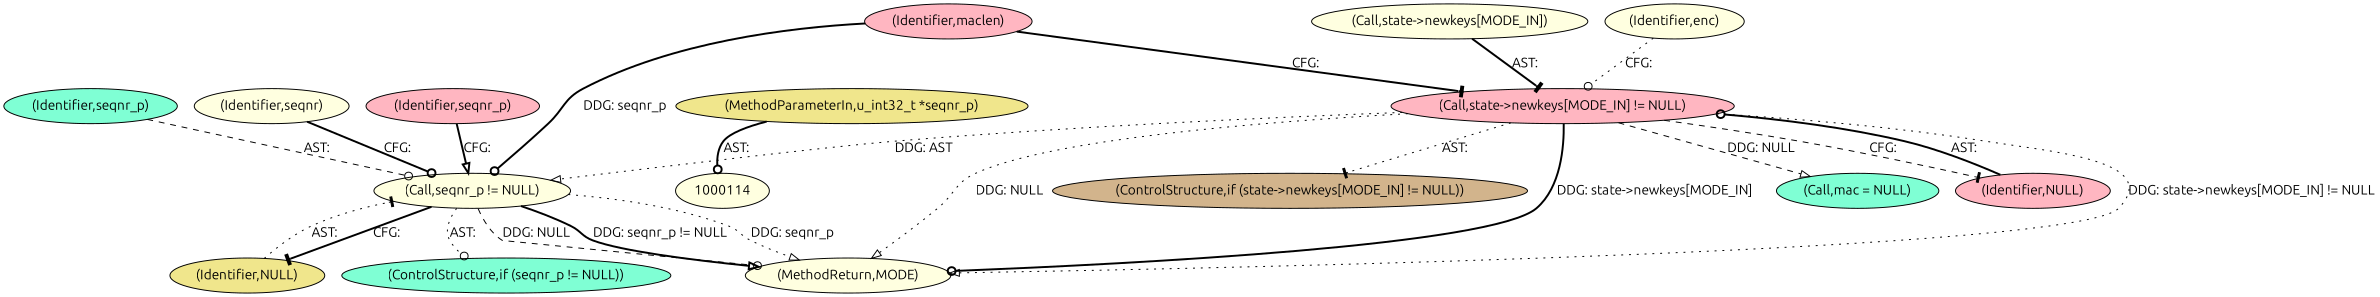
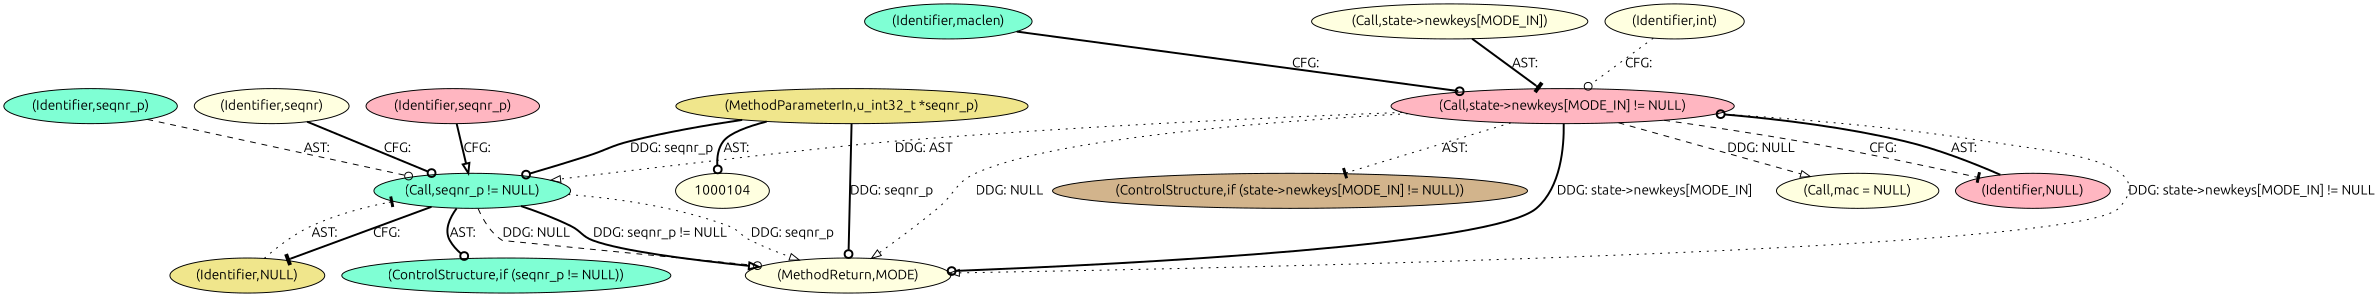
  digraph {
    fontname=Ubuntu
    node [fillcolor=lightyellow fontname=Ubuntu style=filled]
    edge [arrowhead=odot fontname=Ubuntu style=bold]
-   n1 [label="(Call,seqnr_p != NULL)"]
+   n1 [fillcolor=aquamarine label="(Call,seqnr_p != NULL)"]
    n2 [fillcolor=khaki label="(Identifier,NULL)"]
    n3 [label="(MethodReturn,MODE)"]
    n4 [fillcolor=aquamarine label="(ControlStructure,if (seqnr_p != NULL))"]
    n5 [fillcolor=khaki label="(MethodParameterIn,u_int32_t *seqnr_p)"]
-   1000114
+   1000114 [label=1000104]
    n7 [fillcolor=lightpink label="(Call,state->newkeys[MODE_IN] != NULL)"]
    n8 [fillcolor=tan label="(ControlStructure,if (state->newkeys[MODE_IN] != NULL))"]
    n9 [fillcolor=lightpink label="(Identifier,NULL)"]
-   n10 [fillcolor=aquamarine label="(Call,mac = NULL)"]
+   n10 [label="(Call,mac = NULL)"]
    n11 [label="(Identifier,seqnr)"]
    n12 [fillcolor=lightpink label="(Identifier,seqnr_p)"]
-   n13 [fillcolor=lightpink label="(Identifier,maclen)"]
+   n13 [fillcolor=aquamarine label="(Identifier,maclen)"]
    n14 [label="(Call,state->newkeys[MODE_IN])"]
    n15 [fillcolor=aquamarine label="(Identifier,seqnr_p)"]
-   n16 [label="(Identifier,enc)"]
+   n16 [label="(Identifier,int)"]
    n1 -> n2 [arrowhead=tee label="CFG: "]
    n1 -> n3 [label="DDG: NULL" style=dashed]
    n1 -> n3 [arrowhead=onormal label="DDG: seqnr_p != NULL"]
    n1 -> n3 [arrowhead=onormal label="DDG: seqnr_p" style=dotted]
-   n1 -> n4 [label="AST: " style=dotted]
+   n1 -> n4 [label="AST: "]
    n2 -> n1 [arrowhead=tee label="AST: " style=dotted]
-   n13 -> n1 [label="DDG: seqnr_p"]
+   n5 -> n1 [label="DDG: seqnr_p"]
+   n5 -> n3 [label="DDG: seqnr_p"]
    n5 -> 1000114 [label="AST: "]
    n7 -> n1 [arrowhead=onormal label="DDG: AST" style=dotted]
    n7 -> n3 [arrowhead=onormal label="DDG: NULL" style=dotted]
    n7 -> n3 [label="DDG: state->newkeys[MODE_IN]"]
    n7 -> n3 [arrowhead=onormal label="DDG: state->newkeys[MODE_IN] != NULL" style=dotted]
    n7 -> n8 [arrowhead=tee label="AST: " style=dotted]
    n7 -> n9 [arrowhead=tee label="CFG: " style=dashed]
    n7 -> n10 [arrowhead=onormal label="DDG: NULL" style=dashed]
    n9 -> n7 [label="AST: "]
    n11 -> n1 [label="CFG: "]
    n12 -> n1 [arrowhead=onormal label="CFG: "]
-   n13 -> n7 [arrowhead=tee label="CFG: "]
+   n13 -> n7 [label="CFG: "]
    n14 -> n7 [arrowhead=tee label="AST: "]
    n15 -> n1 [label="AST: " style=dashed]
    n16 -> n7 [label="CFG: " style=dotted]
  }
